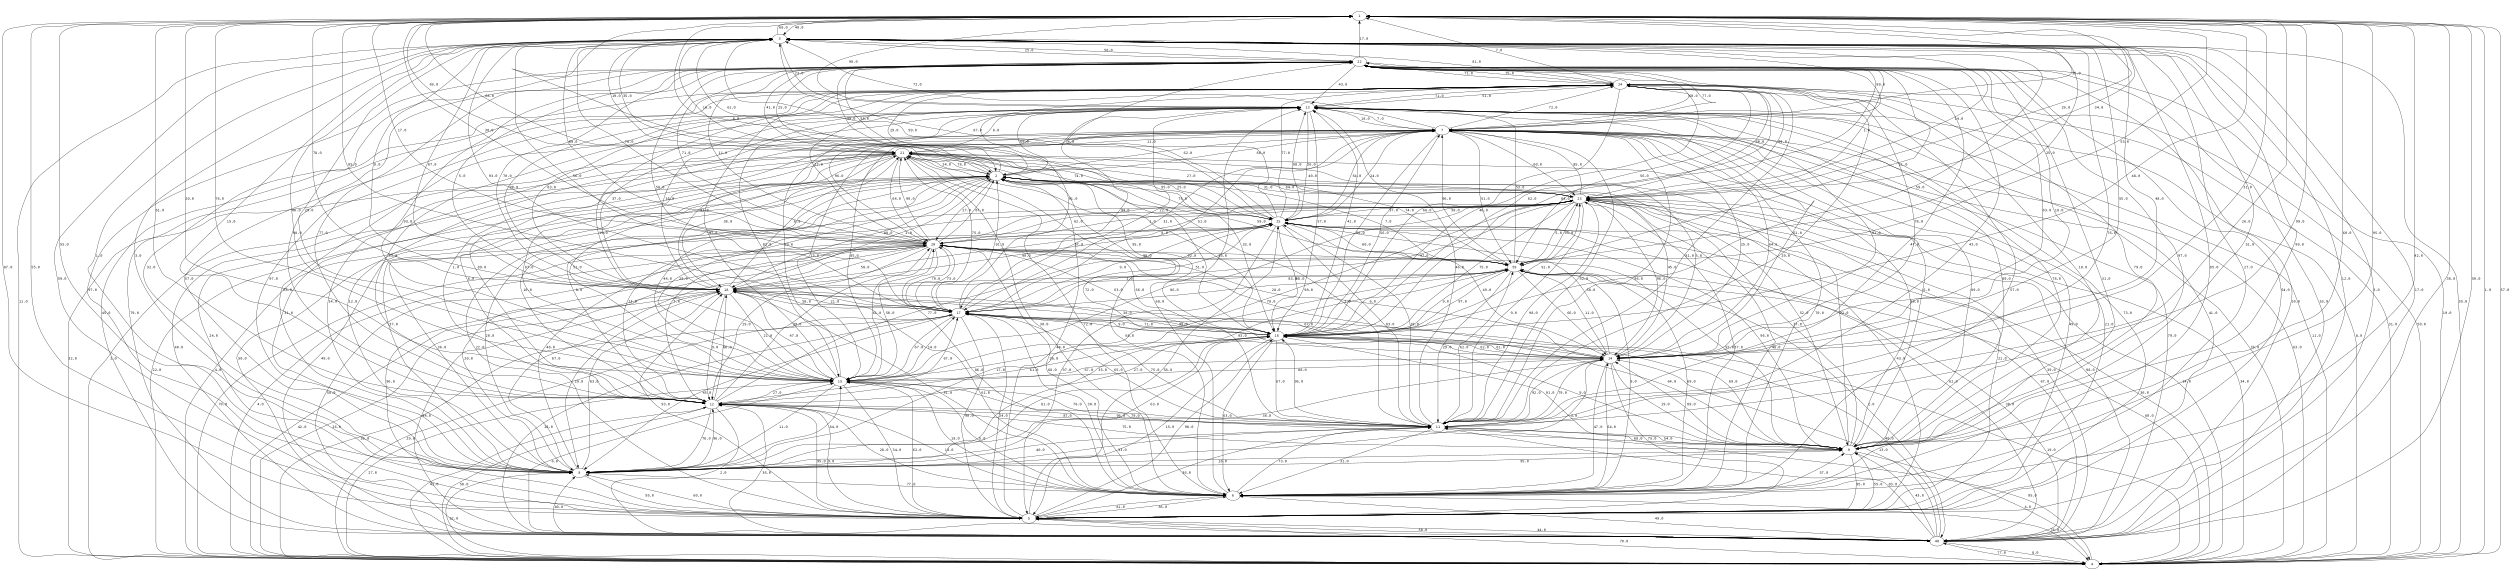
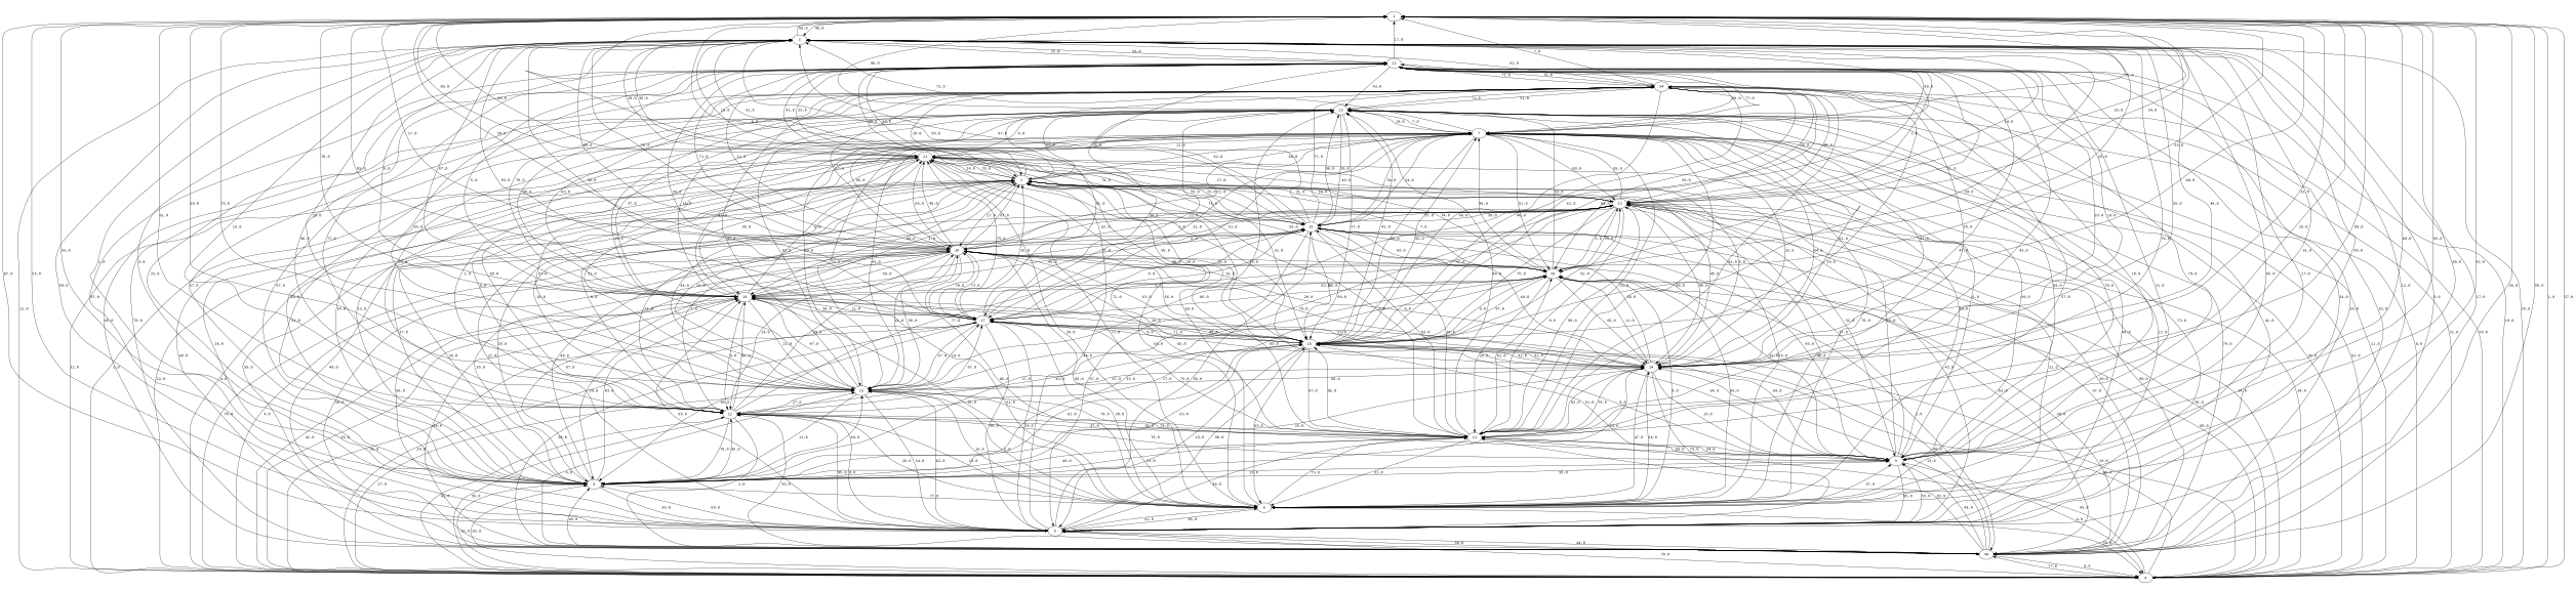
  strict digraph {
    fontname="Source Code Pro"
    node [fontname="Source Code Pro"]
    edge [fontname="Source Code Pro"]
    n1 [label=1]
    n2 [label=3]
    n3 [label=4]
    n4 [label=5]
    n5 [label=6]
    n6 [label=8]
    n7 [label=9]
    n8 [label=40]
    n9 [label=11]
    n10 [label=12]
    n11 [label=14]
    n12 [label=15]
    n13 [label=16]
    n14 [label=17]
    n15 [label=18]
    n16 [label=59]
    n17 [label=20]
    n18 [label=23]
    n19 [label=25]
    n20 [label=2]
    n21 [label=7]
    n22 [label=13]
    n23 [label=21]
    n24 [label=22]
    n25 [label=24]
    n1 -> n2 [label=40.0]
    n1 -> n3 [label=1.0]
    n1 -> n4 [label=87.0]
-   n8 -> n5 [label=49.0]
+   n1 -> n5 [label=49.0]
    n1 -> n6 [label=55.0]
    n1 -> n7 [label=95.0]
    n1 -> n8 [label=36.0]
    n1 -> n9 [label=26.0]
    n1 -> n10 [label=61.0]
    n1 -> n11 [label=31.0]
    n1 -> n12 [label=76.0]
    n1 -> n13 [label=74.0]
    n1 -> n14 [label=95.0]
    n1 -> n15 [label=78.0]
    n1 -> n16 [label=53.0]
    n1 -> n17 [label=17.0]
    n1 -> n18 [label=29.0]
    n1 -> n19 [label=6.0]
    n2 -> n1 [label=68.0]
    n2 -> n3 [label=11.0]
    n2 -> n4 [label=12.0]
    n2 -> n5 [label=27.0]
    n2 -> n6 [label=1.0]
    n2 -> n7 [label=51.0]
    n2 -> n8 [label=17.0]
    n2 -> n11 [label=48.0]
    n2 -> n12 [label=29.0]
    n2 -> n14 [label=93.0]
    n2 -> n15 [label=87.0]
    n2 -> n17 [label=78.0]
    n2 -> n18 [label=14.0]
    n2 -> n19 [label=99.0]
    n2 -> n20 [label=16.0]
    n2 -> n21 [label=89.0]
-   n2 -> n22 [label=23.0]
    n2 -> n23 [label=35.0]
    n2 -> n24 [label=58.0]
    n3 -> n1 [label=57.0]
    n3 -> n2 [label=35.0]
    n3 -> n4 [label=70.0]
+   n3 -> n6 [label=83.0]
    n3 -> n8 [label=77.0]
    n3 -> n9 [label=95.0]
    n3 -> n10 [label=58.0]
    n3 -> n12 [label=27.0]
    n3 -> n13 [label=19.0]
    n3 -> n14 [label=29.0]
    n3 -> n15 [label=26.0]
    n3 -> n17 [label=4.0]
    n3 -> n18 [label=34.0]
    n3 -> n19 [label=36.0]
    n3 -> n20 [label=4.0]
    n3 -> n21 [label=63.0]
    n3 -> n22 [label=8.0]
    n3 -> n23 [label=2.0]
    n3 -> n24 [label=19.0]
    n3 -> n25 [label=50.0]
    n4 -> n1 [label=55.0]
    n4 -> n2 [label=59.0]
    n4 -> n5 [label=85.0]
    n4 -> n6 [label=60.0]
    n4 -> n7 [label=55.0]
    n4 -> n8 [label=44.0]
    n4 -> n9 [label=36.0]
    n4 -> n10 [label=9.0]
    n4 -> n12 [label=62.0]
    n4 -> n13 [label=98.0]
    n4 -> n14 [label=24.0]
    n4 -> n15 [label=93.0]
    n4 -> n18 [label=21.0]
    n4 -> n19 [label=58.0]
    n4 -> n20 [label=44.0]
    n4 -> n21 [label=21.0]
    n4 -> n22 [label=41.0]
    n4 -> n23 [label=24.0]
    n4 -> n24 [label=97.0]
    n5 -> n1 [label=42.0]
    n5 -> n2 [label=85.0]
    n5 -> n3 [label=76.0]
    n5 -> n4 [label=81.0]
    n5 -> n7 [label=57.0]
    n5 -> n9 [label=73.0]
    n5 -> n10 [label=28.0]
    n5 -> n11 [label=64.0]
    n5 -> n12 [label=18.0]
    n5 -> n15 [label=61.0]
    n5 -> n16 [label=69.0]
    n5 -> n17 [label=68.0]
    n5 -> n18 [label=48.0]
    n5 -> n22 [label=68.0]
    n5 -> n23 [label=30.0]
    n5 -> n25 [label=57.0]
    n6 -> n2 [label=3.0]
    n6 -> n3 [label=52.0]
    n6 -> n4 [label=95.0]
    n6 -> n5 [label=77.0]
    n6 -> n7 [label=95.0]
    n6 -> n9 [label=33.0]
    n6 -> n10 [label=96.0]
-   n6 -> n11 [label=3.0]
+   n6 -> n11 [label=33.0]
    n6 -> n12 [label=84.0]
    n6 -> n13 [label=63.0]
    n6 -> n15 [label=83.0]
    n6 -> n16 [label=35.0]
    n6 -> n17 [label=67.0]
    n6 -> n19 [label=48.0]
    n6 -> n21 [label=12.0]
    n6 -> n22 [label=66.0]
    n6 -> n25 [label=97.0]
    n7 -> n1 [label=60.0]
    n7 -> n2 [label=99.0]
    n7 -> n3 [label=4.0]
    n7 -> n4 [label=95.0]
    n7 -> n6 [label=16.0]
    n7 -> n9 [label=54.0]
-   n7 -> n11 [label=89.0]
+   n3 -> n11 [label=89.0]
    n7 -> n13 [label=9.0]
    n7 -> n14 [label=69.0]
    n7 -> n18 [label=37.0]
    n7 -> n20 [label=22.0]
    n7 -> n21 [label=89.0]
    n7 -> n22 [label=78.0]
    n7 -> n23 [label=89.0]
-   n7 -> n24 [label=97.0]
    n7 -> n25 [label=79.0]
    n8 -> n1 [label=59.0]
    n8 -> n2 [label=3.0]
    n8 -> n3 [label=8.0]
    n8 -> n4 [label=50.0]
    n8 -> n6 [label=40.0]
    n8 -> n7 [label=43.0]
    n8 -> n9 [label=83.0]
    n8 -> n10 [label=36.0]
    n8 -> n11 [label=13.0]
    n8 -> n12 [label=6.0]
    n8 -> n13 [label=40.0]
    n8 -> n15 [label=44.0]
    n8 -> n16 [label=30.0]
    n8 -> n18 [label=98.0]
    n8 -> n19 [label=67.0]
    n8 -> n20 [label=49.0]
    n8 -> n24 [label=53.0]
    n8 -> n25 [label=79.0]
    n9 -> n1 [label=99.0]
    n9 -> n2 [label=76.0]
    n9 -> n5 [label=31.0]
    n9 -> n6 [label=40.0]
    n9 -> n7 [label=68.0]
    n9 -> n10 [label=96.0]
    n9 -> n11 [label=79.0]
    n9 -> n12 [label=78.0]
    n9 -> n13 [label=96.0]
-   n9 -> n14 [label=65.0]
+   n9 -> n17 [label=65.0]
    n9 -> n16 [label=62.0]
    n9 -> n18 [label=98.0]
    n9 -> n19 [label=19.0]
    n9 -> n20 [label=2.0]
    n9 -> n21 [label=96.0]
    n9 -> n22 [label=46.0]
    n9 -> n24 [label=47.0]
    n9 -> n25 [label=29.0]
    n10 -> n2 [label=15.0]
    n10 -> n3 [label=41.0]
    n10 -> n4 [label=95.0]
    n10 -> n5 [label=13.0]
    n10 -> n6 [label=78.0]
    n10 -> n7 [label=75.0]
    n10 -> n8 [label=2.0]
    n10 -> n9 [label=87.0]
    n10 -> n13 [label=27.0]
    n10 -> n14 [label=67.0]
    n10 -> n15 [label=66.0]
    n10 -> n17 [label=39.0]
    n10 -> n18 [label=13.0]
    n10 -> n19 [label=77.0]
    n10 -> n20 [label=10.0]
    n10 -> n21 [label=89.0]
    n10 -> n24 [label=77.0]
    n11 -> n2 [label=55.0]
    n11 -> n4 [label=75.0]
    n11 -> n5 [label=47.0]
    n11 -> n6 [label=36.0]
    n11 -> n7 [label=19.0]
    n11 -> n9 [label=92.0]
    n11 -> n12 [label=88.0]
    n11 -> n13 [label=81.0]
    n11 -> n15 [label=67.0]
    n11 -> n16 [label=11.0]
    n11 -> n17 [label=6.0]
    n11 -> n19 [label=58.0]
    n11 -> n20 [label=45.0]
    n11 -> n21 [label=64.6]
    n11 -> n22 [label=81.0]
    n11 -> n24 [label=18.0]
    n11 -> n25 [label=78.0]
    n12 -> n1 [label=20.0]
-   n12 -> n2 [label=66.0]
    n12 -> n4 [label=34.0]
    n12 -> n5 [label=5.0]
    n12 -> n6 [label=11.0]
    n12 -> n7 [label=79.0]
    n12 -> n10 [label=27.0]
    n12 -> n11 [label=67.0]
    n12 -> n14 [label=14.0]
    n12 -> n15 [label=47.0]
    n12 -> n17 [label=50.0]
    n12 -> n18 [label=98.0]
    n12 -> n20 [label=29.0]
    n12 -> n21 [label=85.0]
    n12 -> n22 [label=59.0]
    n12 -> n23 [label=51.0]
    n12 -> n24 [label=93.0]
    n12 -> n25 [label=47.0]
    n13 -> n1 [label=48.0]
    n13 -> n2 [label=59.0]
    n13 -> n4 [label=15.0]
    n13 -> n5 [label=63.0]
    n13 -> n6 [label=81.0]
    n13 -> n7 [label=91.0]
    n13 -> n9 [label=67.0]
    n13 -> n10 [label=61.0]
    n13 -> n11 [label=82.0]
    n13 -> n14 [label=71.0]
    n13 -> n15 [label=38.0]
    n13 -> n16 [label=97.0]
    n13 -> n17 [label=66.0]
    n13 -> n18 [label=91.0]
    n13 -> n20 [label=33.0]
    n13 -> n21 [label=56.0]
    n13 -> n22 [label=41.0]
    n13 -> n23 [label=95.0]
    n13 -> n24 [label=84.0]
    n13 -> n25 [label=46.0]
    n14 -> n2 [label=56.0]
    n14 -> n3 [label=26.0]
    n14 -> n4 [label=90.0]
    n14 -> n5 [label=30.0]
    n14 -> n6 [label=45.0]
    n14 -> n7 [label=64.0]
    n14 -> n8 [label=28.0]
    n14 -> n9 [label=75.0]
    n14 -> n11 [label=93.0]
    n14 -> n12 [label=67.0]
    n14 -> n13 [label=9.0]
    n14 -> n15 [label=21.0]
    n14 -> n17 [label=70.0]
    n14 -> n19 [label=51.0]
    n14 -> n20 [label=91.0]
    n14 -> n21 [label=51.0]
    n14 -> n22 [label=22.0]
    n14 -> n23 [label=75.0]
    n14 -> n24 [label=58.0]
    n14 -> n25 [label=91.0]
    n15 -> n2 [label=9.0]
    n15 -> n3 [label=42.0]
    n15 -> n5 [label=41.0]
    n15 -> n6 [label=29.0]
    n15 -> n10 [label=9.0]
    n15 -> n11 [label=99.0]
    n15 -> n12 [label=21.0]
    n15 -> n14 [label=58.0]
    n15 -> n16 [label=83.0]
    n15 -> n20 [label=1.0]
    n15 -> n21 [label=41.0]
    n15 -> n22 [label=16.0]
    n15 -> n23 [label=6.0]
    n15 -> n24 [label=70.0]
    n15 -> n25 [label=83.0]
    n16 -> n2 [label=25.0]
    n16 -> n3 [label=60.0]
    n16 -> n5 [label=9.0]
    n16 -> n6 [label=17.0]
    n16 -> n8 [label=2.0]
    n16 -> n9 [label=29.0]
    n16 -> n11 [label=66.0]
    n16 -> n13 [label=9.0]
    n16 -> n14 [label=28.0]
    n16 -> n15 [label=1.0]
    n16 -> n17 [label=98.0]
    n16 -> n18 [label=95.0]
    n16 -> n19 [label=60.0]
    n16 -> n20 [label=7.0]
    n16 -> n21 [label=96.0]
    n16 -> n22 [label=53.0]
    n17 -> n1 [label=30.0]
    n17 -> n2 [label=89.0]
    n17 -> n3 [label=70.0]
    n17 -> n4 [label=96.0]
    n17 -> n5 [label=86.0]
    n17 -> n6 [label=20.0]
    n17 -> n7 [label=97.0]
    n17 -> n8 [label=58.0]
    n17 -> n10 [label=19.0]
    n17 -> n11 [label=78.0]
    n17 -> n12 [label=41.0]
    n17 -> n13 [label=63.0]
    n17 -> n14 [label=73.0]
    n17 -> n15 [label=58.0]
    n17 -> n16 [label=92.0]
    n17 -> n18 [label=1.0]
    n17 -> n20 [label=87.0]
    n17 -> n22 [label=96.0]
    n17 -> n23 [label=99.0]
    n17 -> n24 [label=11.0]
    n18 -> n1 [label=34.0]
    n18 -> n3 [label=14.0]
    n18 -> n4 [label=43.0]
-   n18 -> n5 [label=37.0]
+   n18 -> n5 [label=35.0]
    n18 -> n6 [label=20.0]
    n18 -> n8 [label=39.0]
    n18 -> n9 [label=9.0]
    n18 -> n10 [label=7.0]
    n18 -> n11 [label=96.0]
    n18 -> n12 [label=86.0]
    n18 -> n13 [label=75.0]
    n18 -> n14 [label=47.0]
    n18 -> n15 [label=57.0]
    n18 -> n16 [label=5.0]
    n18 -> n17 [label=62.0]
    n18 -> n19 [label=37.0]
    n18 -> n20 [label=84.0]
    n18 -> n21 [label=85.0]
    n18 -> n23 [label=40.0]
    n18 -> n25 [label=99.0]
    n19 -> n2 [label=87.0]
    n19 -> n4 [label=97.0]
    n19 -> n6 [label=36.0]
    n19 -> n7 [label=96.0]
    n19 -> n8 [label=62.0]
    n19 -> n9 [label=83.0]
    n19 -> n11 [label=49.0]
    n19 -> n13 [label=68.0]
    n19 -> n14 [label=9.0]
    n19 -> n15 [label=90.0]
    n19 -> n17 [label=8.0]
    n19 -> n18 [label=38.0]
    n19 -> n20 [label=75.0]
    n19 -> n21 [label=54.0]
    n19 -> n22 [label=98.0]
    n19 -> n23 [label=25.0]
    n19 -> n24 [label=4.0]
    n19 -> n25 [label=77.0]
    n20 -> n1 [label=66.0]
    n20 -> n2 [label=61.0]
    n20 -> n3 [label=22.0]
    n20 -> n4 [label=22.0]
    n20 -> n5 [label=68.0]
    n20 -> n6 [label=37.0]
    n20 -> n7 [label=52.0]
    n20 -> n8 [label=50.0]
    n20 -> n10 [label=8.0]
    n20 -> n12 [label=44.0]
-   n12 -> n13 [label=26.0]
+   n20 -> n13 [label=26.0]
    n20 -> n15 [label=88.0]
    n20 -> n16 [label=59.0]
    n20 -> n17 [label=27.0]
    n20 -> n18 [label=31.0]
    n20 -> n21 [label=66.0]
    n20 -> n22 [label=69.0]
    n20 -> n23 [label=24.0]
    n20 -> n24 [label=58.0]
    n20 -> n25 [label=29.0]
    n21 -> n1 [label=35.0]
    n21 -> n2 [label=72.0]
    n21 -> n3 [label=76.0]
    n21 -> n4 [label=49.0]
    n21 -> n5 [label=70.0]
    n21 -> n6 [label=14.0]
    n21 -> n7 [label=6.0]
    n21 -> n8 [label=79.0]
    n21 -> n9 [label=52.0]
    n21 -> n10 [label=1.0]
    n21 -> n11 [label=25.0]
    n21 -> n12 [label=13.0]
    n21 -> n13 [label=55.0]
    n21 -> n14 [label=31.0]
    n21 -> n16 [label=51.0]
    n21 -> n18 [label=60.0]
    n21 -> n19 [label=24.0]
    n21 -> n20 [label=62.0]
    n21 -> n22 [label=7.0]
    n21 -> n23 [label=11.0]
    n21 -> n24 [label=60.0]
-   n21 -> n25 [label=72.0]
+   n21 -> n17 [label=72.0]
    n22 -> n1 [label=98.0]
    n22 -> n3 [label=11.0]
    n22 -> n4 [label=73.0]
    n22 -> n7 [label=89.0]
    n22 -> n10 [label=53.0]
    n22 -> n11 [label=61.0]
    n22 -> n12 [label=82.0]
    n22 -> n13 [label=57.0]
    n22 -> n14 [label=94.0]
    n22 -> n15 [label=37.0]
    n22 -> n19 [label=26.0]
    n22 -> n21 [label=18.0]
    n22 -> n25 [label=51.0]
    n23 -> n1 [label=69.0]
    n23 -> n2 [label=19.0]
    n23 -> n3 [label=32.0]
    n23 -> n5 [label=72.0]
    n23 -> n6 [label=31.0]
    n23 -> n8 [label=40.0]
    n23 -> n9 [label=72.0]
    n23 -> n10 [label=6.0]
    n23 -> n11 [label=5.0]
    n23 -> n12 [label=87.0]
    n23 -> n13 [label=33.0]
    n23 -> n15 [label=38.0]
    n23 -> n16 [label=74.0]
    n23 -> n17 [label=64.0]
    n23 -> n18 [label=27.0]
    n23 -> n19 [label=95.0]
    n23 -> n20 [label=78.0]
    n23 -> n22 [label=6.0]
    n23 -> n24 [label=25.0]
    n24 -> n1 [label=17.0]
    n24 -> n2 [label=25.0]
    n24 -> n4 [label=54.0]
    n24 -> n5 [label=31.0]
    n24 -> n6 [label=32.0]
    n24 -> n8 [label=10.0]
    n24 -> n9 [label=43.0]
    n24 -> n10 [label=98.0]
    n24 -> n11 [label=83.0]
    n24 -> n13 [label=62.0]
    n24 -> n15 [label=5.0]
    n24 -> n16 [label=11.0]
    n24 -> n17 [label=71.0]
    n24 -> n18 [label=1.0]
    n24 -> n20 [label=49.0]
    n24 -> n21 [label=77.0]
    n24 -> n22 [label=43.0]
    n24 -> n23 [label=41.0]
    n24 -> n25 [label=75.0]
    n25 -> n1 [label=7.0]
    n25 -> n2 [label=81.0]
    n25 -> n3 [label=31.0]
    n25 -> n6 [label=57.0]
    n25 -> n7 [label=10.0]
    n25 -> n8 [label=45.0]
    n25 -> n9 [label=81.0]
    n25 -> n12 [label=19.0]
    n25 -> n13 [label=66.0]
    n25 -> n15 [label=90.0]
    n25 -> n16 [label=56.0]
    n25 -> n17 [label=27.0]
    n25 -> n18 [label=60.0]
    n25 -> n22 [label=71.0]
    n25 -> n24 [label=71.0]
  }
